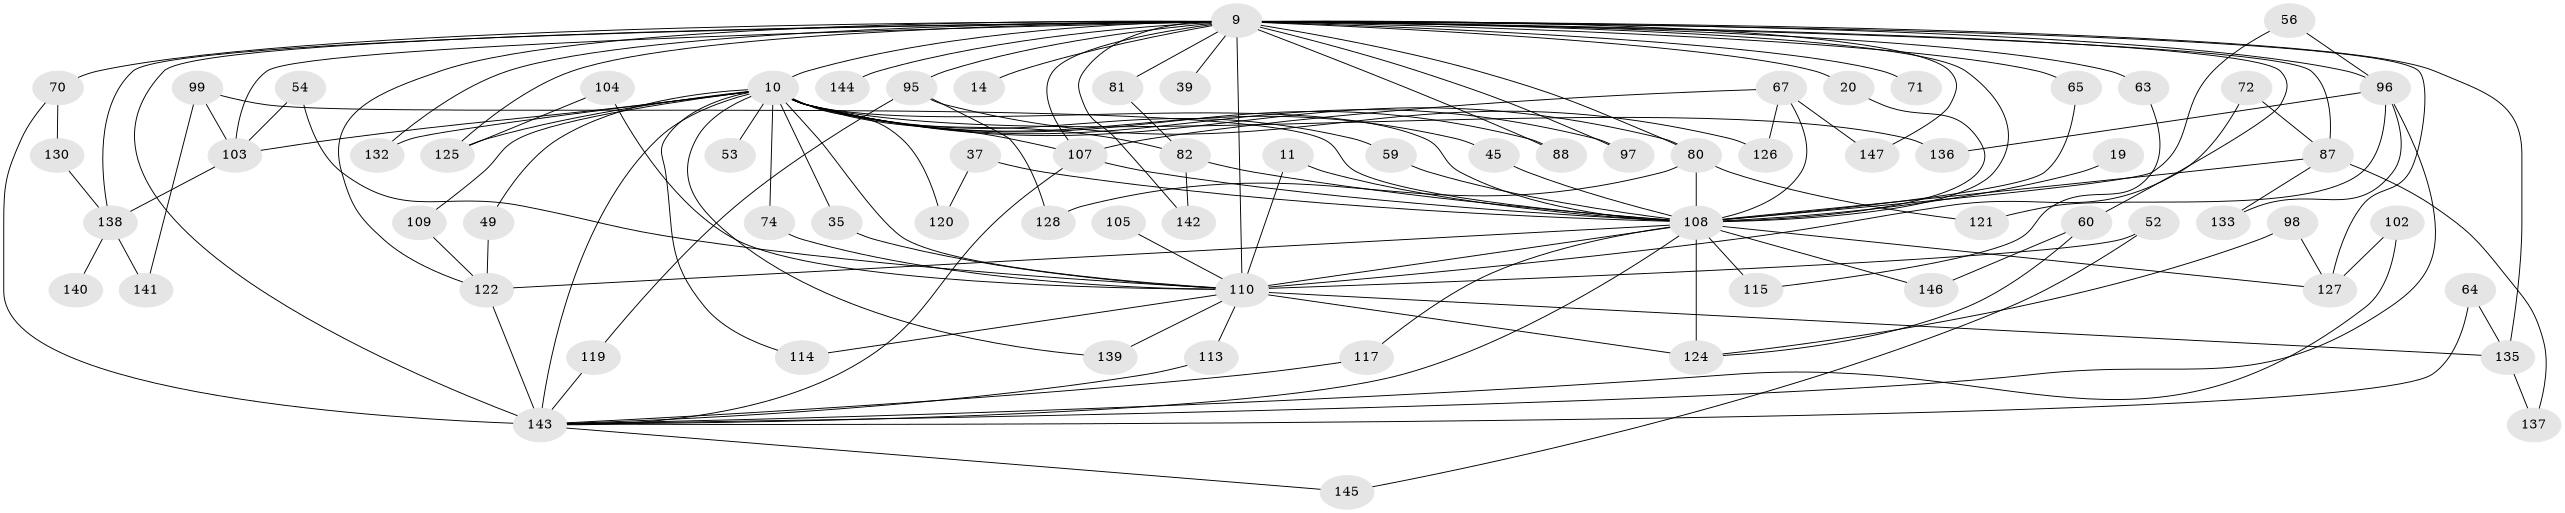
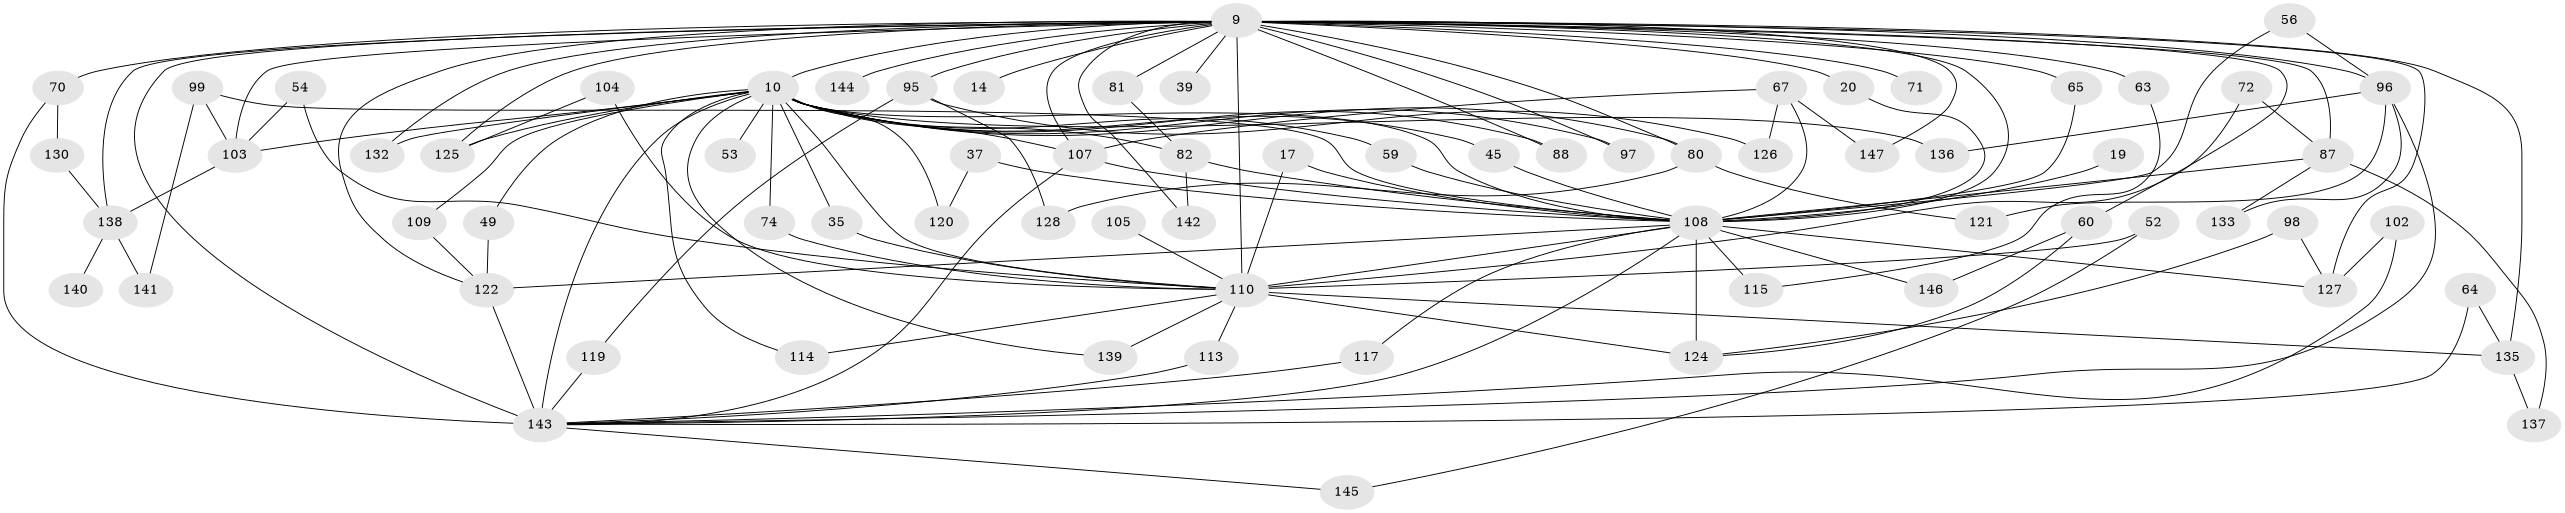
  graph {
    node [color=gray90 style=filled]
    9 [super="+2+8"]
    10 [super="+6"]
    14
    20
    39
    60
    63
    65
    70
    71
    80 [super="+41+25"]
    81
    87 [super="+50+73"]
    88
    95
    96 [super="+40+86"]
    97
    103 [super="+21+91"]
    107 [super="+55+76+83+84"]
    108 [super="+36+79+4"]
    110 [super="+93+94"]
    122 [super="+38+46+42+68"]
    125 [super="+118"]
    127 [super="+51"]
    132
    135 [super="+129+33"]
    138 [super="+58+24"]
    142
    143 [super="+89+48+92+134+116"]
    144
    147
    35
    45
    49
    53
    59 [super="+13"]
    74 [super="+32"]
    82 [super="+17"]
    109
    114
    120
    136
    139
    124 [super="+23+66+78"]
    146
    115
    130
    121
    128
    133
    137
    126
    119
    117
    113
    141 [super="+111+61+123"]
    140
    145
    105
-   11
+   11 [label=17]
    19
    37 [super="+34"]
    52
    54
    56
    64
    67 [super="+18"]
    72
    98
    99
    102
    104
    9 -- 10 [weight=8]
    9 -- 14 [weight=2]
    9 -- 20
    9 -- 39 [weight=2]
    9 -- 60 [weight=2]
    9 -- 63 [weight=2]
    9 -- 65
    9 -- 70 [weight=2]
    9 -- 71
    9 -- 80
    9 -- 81
    9 -- 87
    9 -- 88
    9 -- 95 [weight=2]
    9 -- 96 [weight=5]
    9 -- 97
    9 -- 103 [weight=2]
    9 -- 107 [weight=2]
    9 -- 108 [weight=8]
    9 -- 110 [weight=11]
    9 -- 122 [weight=3]
    9 -- 125
    9 -- 127 [weight=2]
    9 -- 132
    9 -- 135 [weight=3]
    9 -- 138 [weight=4]
    9 -- 142
    9 -- 143 [weight=4]
    9 -- 144 [weight=2]
    9 -- 147
    10 -- 80
    10 -- 88
    10 -- 97
    10 -- 103 [weight=3]
    10 -- 107 [weight=2]
    10 -- 108 [weight=4]
    10 -- 110 [weight=4]
    10 -- 125
    10 -- 132
    10 -- 143 [weight=8]
    10 -- 35
    10 -- 45
    10 -- 49
    10 -- 53 [weight=2]
    10 -- 59
    10 -- 74
    10 -- 82 [weight=2]
    10 -- 109
    10 -- 114
    10 -- 120
    10 -- 136
    10 -- 139
    20 -- 108
    60 -- 124
    60 -- 146
    63 -- 115
    65 -- 108
    70 -- 143
    70 -- 130
-   80 -- 108 [weight=4]
    80 -- 121
    80 -- 128
    81 -- 82
    87 -- 108 [weight=5]
    87 -- 133
    87 -- 137
    95 -- 128
    95 -- 126
    95 -- 119
    96 -- 143
    96 -- 136
    96 -- 121
    96 -- 133
    103 -- 138 [weight=3]
    107 -- 108
    107 -- 143
    108 -- 110 [weight=6]
    108 -- 122 [weight=2]
    108 -- 127
    108 -- 143 [weight=2]
    108 -- 124
    108 -- 146
    108 -- 115
    108 -- 117
    110 -- 135
    110 -- 114
    110 -- 139
    110 -- 124 [weight=2]
    110 -- 113
    122 -- 143 [weight=2]
    135 -- 137
    138 -- 141
    138 -- 140 [weight=2]
    143 -- 145
    35 -- 110
    45 -- 108
    49 -- 122
    59 -- 108
    74 -- 110
    82 -- 108
    82 -- 142
    109 -- 122
    130 -- 138
    119 -- 143
    117 -- 143
    113 -- 143
    105 -- 110
    11 -- 108
    11 -- 110
    19 -- 108 [weight=2]
    37 -- 108 [weight=3]
    37 -- 120
    52 -- 110 [weight=3]
    52 -- 145
    54 -- 103
    54 -- 110
    56 -- 96
    56 -- 108
    64 -- 135
    64 -- 143
    67 -- 107
    67 -- 108 [weight=4]
    67 -- 147
    67 -- 126
    72 -- 87
    72 -- 110
    98 -- 127
    98 -- 124
    99 -- 103
    99 -- 108
    99 -- 141 [weight=2]
    102 -- 127
    102 -- 143
    104 -- 110 [weight=2]
    104 -- 125
  }
